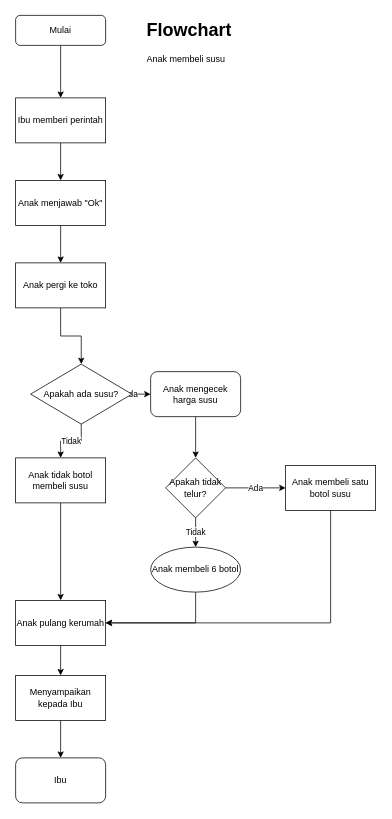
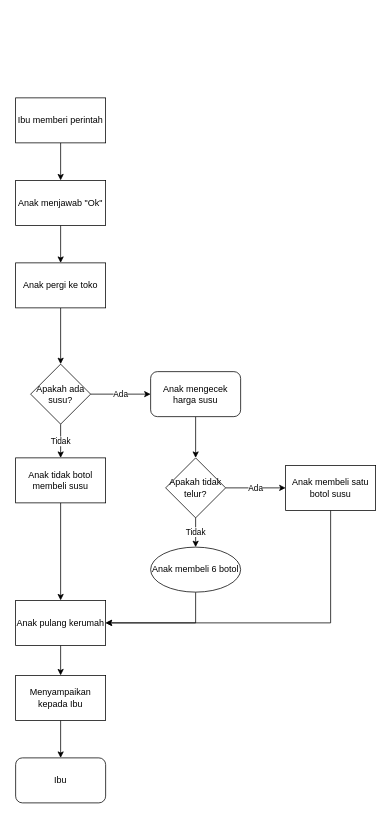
  <mxCell id="0" />
  <mxCell id="1" parent="0" />
- <mxCell id="2" style="edgeStyle=orthogonalEdgeStyle;rounded=0;orthogonalLoop=1;jettySize=auto;html=1;exitX=0.5;exitY=1;exitDx=0;exitDy=0;entryX=0.5;entryY=0;entryDx=0;entryDy=0;" edge="1" parent="1" source="3" target="7"><mxGeometry relative="1" as="geometry"><mxPoint x="80" y="120" as="targetPoint" /></mxGeometry></mxCell>
- <mxCell id="3" value="Mulai" style="rounded=1;whiteSpace=wrap;html=1;fontSize=12;glass=0;strokeWidth=1;shadow=0;" parent="1" vertex="1"><mxGeometry x="20" y="20" width="120" height="40" as="geometry" /></mxCell>
  <mxCell id="4" style="edgeStyle=orthogonalEdgeStyle;rounded=0;orthogonalLoop=1;jettySize=auto;html=1;exitX=0.5;exitY=1;exitDx=0;exitDy=0;entryX=0.5;entryY=0;entryDx=0;entryDy=0;" edge="1" parent="1"><mxGeometry relative="1" as="geometry"><mxPoint x="80" y="211" as="sourcePoint" /></mxGeometry></mxCell>
  <mxCell id="5" style="edgeStyle=orthogonalEdgeStyle;rounded=0;orthogonalLoop=1;jettySize=auto;html=1;exitX=0.5;exitY=1;exitDx=0;exitDy=0;" edge="1" parent="1"><mxGeometry relative="1" as="geometry"><mxPoint x="80" y="371" as="targetPoint" /></mxGeometry></mxCell>
  <mxCell id="6" style="edgeStyle=orthogonalEdgeStyle;rounded=0;orthogonalLoop=1;jettySize=auto;html=1;exitX=0.5;exitY=1;exitDx=0;exitDy=0;" edge="1" parent="1" source="7" target="9"><mxGeometry relative="1" as="geometry" /></mxCell>
  <mxCell id="7" value="&lt;span&gt;Ibu memberi perintah&lt;/span&gt;" style="rounded=0;whiteSpace=wrap;html=1;" vertex="1" parent="1"><mxGeometry x="20" y="130" width="120" height="60" as="geometry" /></mxCell>
  <mxCell id="8" style="edgeStyle=orthogonalEdgeStyle;rounded=0;orthogonalLoop=1;jettySize=auto;html=1;exitX=0.5;exitY=1;exitDx=0;exitDy=0;entryX=0.5;entryY=0;entryDx=0;entryDy=0;" edge="1" parent="1" source="9" target="11"><mxGeometry relative="1" as="geometry" /></mxCell>
  <mxCell id="9" value="&lt;span&gt;Anak menjawab &quot;Ok&quot;&lt;/span&gt;" style="rounded=0;whiteSpace=wrap;html=1;" vertex="1" parent="1"><mxGeometry x="20" y="240" width="120" height="60" as="geometry" /></mxCell>
  <mxCell id="10" style="edgeStyle=orthogonalEdgeStyle;rounded=0;orthogonalLoop=1;jettySize=auto;html=1;exitX=0.5;exitY=1;exitDx=0;exitDy=0;entryX=0.5;entryY=0;entryDx=0;entryDy=0;" edge="1" parent="1" source="11" target="14"><mxGeometry relative="1" as="geometry" /></mxCell>
  <mxCell id="11" value="Anak pergi ke toko" style="rounded=0;whiteSpace=wrap;html=1;" vertex="1" parent="1"><mxGeometry x="20" y="350" width="120" height="60" as="geometry" /></mxCell>
  <mxCell id="12" value="Tidak" style="edgeStyle=orthogonalEdgeStyle;rounded=0;orthogonalLoop=1;jettySize=auto;html=1;exitX=0.5;exitY=1;exitDx=0;exitDy=0;entryX=0.5;entryY=0;entryDx=0;entryDy=0;" edge="1" parent="1" source="14" target="18"><mxGeometry relative="1" as="geometry" /></mxCell>
  <mxCell id="13" value="Ada" style="edgeStyle=orthogonalEdgeStyle;rounded=0;orthogonalLoop=1;jettySize=auto;html=1;exitX=1;exitY=0.5;exitDx=0;exitDy=0;entryX=0;entryY=0.5;entryDx=0;entryDy=0;" edge="1" parent="1" source="14" target="16"><mxGeometry relative="1" as="geometry"><Array as="points"><mxPoint x="160" y="525" /><mxPoint x="160" y="525" /></Array></mxGeometry></mxCell>
- <mxCell id="14" value="Apakah ada susu?" style="rhombus;whiteSpace=wrap;html=1;" vertex="1" parent="1"><mxGeometry x="40" y="485" width="135" height="80" as="geometry" /></mxCell>
+ <mxCell id="14" value="Apakah ada susu?" style="rhombus;whiteSpace=wrap;html=1;" vertex="1" parent="1"><mxGeometry x="40" y="485" width="80" height="80" as="geometry" /></mxCell>
  <mxCell id="15" value="" style="edgeStyle=orthogonalEdgeStyle;rounded=0;orthogonalLoop=1;jettySize=auto;html=1;" edge="1" parent="1" source="16" target="27"><mxGeometry relative="1" as="geometry" /></mxCell>
  <mxCell id="16" value="Anak mengecek harga susu" style="whiteSpace=wrap;html=1;rounded=1;" vertex="1" parent="1"><mxGeometry x="200" y="495" width="120" height="60" as="geometry" /></mxCell>
  <mxCell id="17" style="edgeStyle=orthogonalEdgeStyle;rounded=0;orthogonalLoop=1;jettySize=auto;html=1;exitX=0.5;exitY=1;exitDx=0;exitDy=0;entryX=0.5;entryY=0;entryDx=0;entryDy=0;" edge="1" parent="1" source="18" target="24"><mxGeometry relative="1" as="geometry" /></mxCell>
  <mxCell id="18" value="Anak tidak botol membeli susu" style="rounded=0;whiteSpace=wrap;html=1;" vertex="1" parent="1"><mxGeometry x="20" y="610" width="120" height="60" as="geometry" /></mxCell>
- <mxCell id="19" value="&lt;h1&gt;Flowchart&lt;/h1&gt;&lt;p&gt;Anak membeli susu&amp;nbsp;&lt;/p&gt;&lt;p&gt;&lt;br&gt;&lt;/p&gt;" style="text;html=1;strokeColor=none;fillColor=none;spacing=5;spacingTop=-20;whiteSpace=wrap;overflow=hidden;rounded=0;" vertex="1" parent="1"><mxGeometry x="190" y="20" width="190" height="120" as="geometry" /></mxCell>
  <mxCell id="20" style="edgeStyle=orthogonalEdgeStyle;rounded=0;orthogonalLoop=1;jettySize=auto;html=1;exitX=0.5;exitY=1;exitDx=0;exitDy=0;entryX=1;entryY=0.5;entryDx=0;entryDy=0;" edge="1" parent="1" source="21" target="24"><mxGeometry relative="1" as="geometry" /></mxCell>
  <mxCell id="21" value="Anak membeli satu botol susu" style="rounded=0;whiteSpace=wrap;html=1;" vertex="1" parent="1"><mxGeometry x="380" y="620" width="120" height="60" as="geometry" /></mxCell>
  <mxCell id="22" value="Ibu" style="rounded=1;whiteSpace=wrap;html=1;" vertex="1" parent="1"><mxGeometry x="20" y="1010" width="120" height="60" as="geometry" /></mxCell>
  <mxCell id="23" value="" style="edgeStyle=orthogonalEdgeStyle;rounded=0;orthogonalLoop=1;jettySize=auto;html=1;" edge="1" parent="1" source="24" target="31"><mxGeometry relative="1" as="geometry" /></mxCell>
  <mxCell id="24" value="Anak pulang kerumah" style="rounded=0;whiteSpace=wrap;html=1;" vertex="1" parent="1"><mxGeometry x="20" y="800" width="120" height="60" as="geometry" /></mxCell>
  <mxCell id="25" value="Ada" style="edgeStyle=orthogonalEdgeStyle;rounded=0;orthogonalLoop=1;jettySize=auto;html=1;" edge="1" parent="1" source="27" target="21"><mxGeometry relative="1" as="geometry" /></mxCell>
  <mxCell id="26" value="Tidak" style="edgeStyle=orthogonalEdgeStyle;rounded=0;orthogonalLoop=1;jettySize=auto;html=1;" edge="1" parent="1" source="27" target="29"><mxGeometry relative="1" as="geometry" /></mxCell>
  <mxCell id="27" value="Apakah tidak telur?" style="rhombus;whiteSpace=wrap;html=1;rounded=0;" vertex="1" parent="1"><mxGeometry x="220" y="610" width="80" height="80" as="geometry" /></mxCell>
  <mxCell id="28" style="edgeStyle=orthogonalEdgeStyle;rounded=0;orthogonalLoop=1;jettySize=auto;html=1;exitX=0.5;exitY=1;exitDx=0;exitDy=0;entryX=1;entryY=0.5;entryDx=0;entryDy=0;" edge="1" parent="1" source="29" target="24"><mxGeometry relative="1" as="geometry" /></mxCell>
  <mxCell id="29" value="Anak membeli 6 botol" style="ellipse;whiteSpace=wrap;html=1;" vertex="1" parent="1"><mxGeometry x="200" y="729" width="120" height="60" as="geometry" /></mxCell>
  <mxCell id="30" value="" style="edgeStyle=orthogonalEdgeStyle;rounded=0;orthogonalLoop=1;jettySize=auto;html=1;" edge="1" parent="1" source="31" target="22"><mxGeometry relative="1" as="geometry" /></mxCell>
  <mxCell id="31" value="Menyampaikan kepada Ibu" style="rounded=0;whiteSpace=wrap;html=1;" vertex="1" parent="1"><mxGeometry x="20" y="900" width="120" height="60" as="geometry" /></mxCell>
